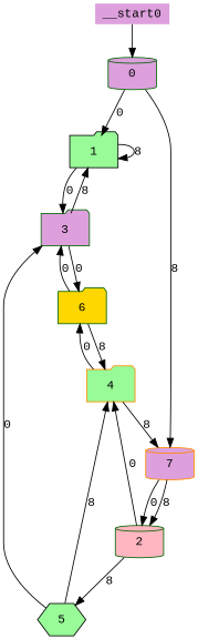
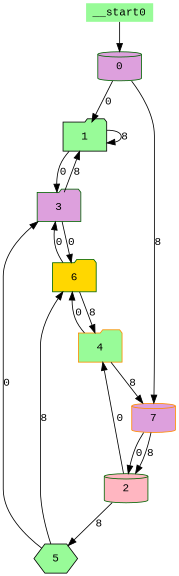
  digraph {
    fontname="Liberation Mono"
    node [color=darkgreen fillcolor=plum fontname="Liberation Mono" shape=folder style=filled]
    edge [fontname="Liberation Mono"]
    n1 [label=0 shape=cylinder]
    n2 [color=black fillcolor=palegreen label=1]
    n3 [color=darkorange label=7 shape=cylinder]
    n4 [label=3]
    n5 [fillcolor=lightpink label=2 shape=cylinder]
    n6 [color=darkorange fillcolor=palegreen label=4]
    n7 [color=black fillcolor=palegreen label=5 shape=hexagon]
    n8 [fillcolor=gold label=6]
-   __start0 [color=darkorange height=0 shape=none width=0]
+   __start0 [color=darkorange fillcolor=palegreen height=0 shape=none width=0]
    n1 -> n2 [label=0]
    n1 -> n3 [label=8]
    n2 -> n2 [label=8]
    n2 -> n4 [label=0]
    n3 -> n5 [label=0]
    n3 -> n5 [label=8]
    n4 -> n2 [label=8]
    n4 -> n8 [label=0]
    n5 -> n6 [label=0]
    n5 -> n7 [label=8]
    n6 -> n3 [label=8]
    n6 -> n8 [label=0]
    n7 -> n4 [label=0]
-   n7 -> n6 [label=8]
+   n7 -> n8 [label=8]
    n8 -> n4 [label=0]
    n8 -> n6 [label=8]
    __start0 -> n1
  }
